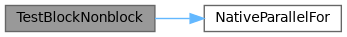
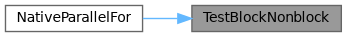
  digraph {
    rankdir=LR
    node [fontname=Helvetica fontsize=10 shape=box style=filled]
    n1 [color=gray40 fillcolor=grey60 fontcolor=black height=0.2 label=TestBlockNonblock width=0.4]
    n2 [color=grey40 fillcolor=white height=0.2 label=NativeParallelFor width=0.4]
-   n1 -> n2 [color=steelblue1 fontname=Helvetica fontsize=10 labelfontname=Helvetica labelfontsize=10 style=solid]
+   n2 -> n1 [color=steelblue1 fontname=Helvetica fontsize=10 labelfontname=Helvetica labelfontsize=10 style=solid]
  }
